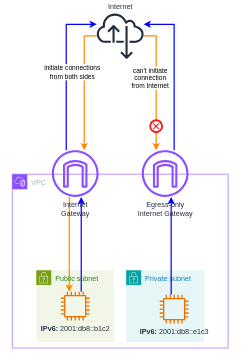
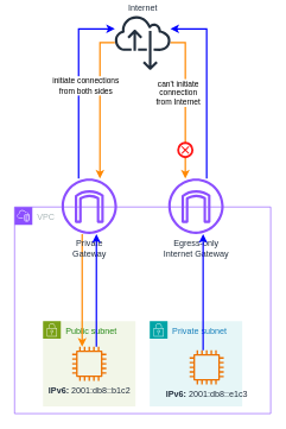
  <mxCell id="0" />
  <mxCell id="1" parent="0" />
  <mxCell id="2" value="VPC" style="points=[[0,0],[0.25,0],[0.5,0],[0.75,0],[1,0],[1,0.25],[1,0.5],[1,0.75],[1,1],[0.75,1],[0.5,1],[0.25,1],[0,1],[0,0.75],[0,0.5],[0,0.25]];outlineConnect=0;gradientColor=none;html=1;whiteSpace=wrap;fontSize=12;fontStyle=0;container=1;pointerEvents=0;collapsible=0;recursiveResize=0;shape=mxgraph.aws4.group;grIcon=mxgraph.aws4.group_vpc2;strokeColor=#8C4FFF;fillColor=none;verticalAlign=top;align=left;spacingLeft=30;fontColor=#AAB7B8;dashed=0;" vertex="1" parent="1"><mxGeometry x="20" y="290" width="360" height="290" as="geometry" /></mxCell>
  <mxCell id="3" value="Egress-only&lt;div&gt;Internet Gateway&lt;/div&gt;" style="sketch=0;outlineConnect=0;fontColor=#232F3E;gradientColor=none;fillColor=#8C4FFF;strokeColor=none;dashed=0;verticalLabelPosition=bottom;verticalAlign=top;align=center;html=1;fontSize=12;fontStyle=0;aspect=fixed;pointerEvents=1;shape=mxgraph.aws4.internet_gateway;" vertex="1" parent="2"><mxGeometry x="216" y="-40" width="78" height="78" as="geometry" /></mxCell>
  <mxCell id="4" value="Private subnet" style="points=[[0,0],[0.25,0],[0.5,0],[0.75,0],[1,0],[1,0.25],[1,0.5],[1,0.75],[1,1],[0.75,1],[0.5,1],[0.25,1],[0,1],[0,0.75],[0,0.5],[0,0.25]];outlineConnect=0;gradientColor=none;html=1;whiteSpace=wrap;fontSize=12;fontStyle=0;container=1;pointerEvents=0;collapsible=0;recursiveResize=0;shape=mxgraph.aws4.group;grIcon=mxgraph.aws4.group_security_group;grStroke=0;strokeColor=#00A4A6;fillColor=#E6F6F7;verticalAlign=top;align=left;spacingLeft=30;fontColor=#147EBA;dashed=0;" vertex="1" parent="2"><mxGeometry x="190" y="160" width="130" height="120" as="geometry" /></mxCell>
  <mxCell id="5" value="&lt;b&gt;IPv6:&lt;/b&gt; 2001:db8::e1c3" style="sketch=0;outlineConnect=0;fontColor=#232F3E;gradientColor=none;fillColor=#ED7100;strokeColor=none;dashed=0;verticalLabelPosition=bottom;verticalAlign=top;align=center;html=1;fontSize=12;fontStyle=0;aspect=fixed;pointerEvents=1;shape=mxgraph.aws4.instance2;" vertex="1" parent="4"><mxGeometry x="56" y="41" width="48" height="48" as="geometry" /></mxCell>
  <mxCell id="6" value="Public subnet" style="points=[[0,0],[0.25,0],[0.5,0],[0.75,0],[1,0],[1,0.25],[1,0.5],[1,0.75],[1,1],[0.75,1],[0.5,1],[0.25,1],[0,1],[0,0.75],[0,0.5],[0,0.25]];outlineConnect=0;gradientColor=none;html=1;whiteSpace=wrap;fontSize=12;fontStyle=0;container=1;pointerEvents=0;collapsible=0;recursiveResize=0;shape=mxgraph.aws4.group;grIcon=mxgraph.aws4.group_security_group;grStroke=0;strokeColor=#7AA116;fillColor=#F2F6E8;verticalAlign=top;align=left;spacingLeft=30;fontColor=#248814;dashed=0;" vertex="1" parent="2"><mxGeometry x="40" y="160" width="130" height="120" as="geometry" /></mxCell>
  <mxCell id="7" value="&lt;b&gt;IPv6:&lt;/b&gt; 2001:db8::b1c2" style="sketch=0;outlineConnect=0;fontColor=#232F3E;gradientColor=none;fillColor=#ED7100;strokeColor=none;dashed=0;verticalLabelPosition=bottom;verticalAlign=top;align=center;html=1;fontSize=12;fontStyle=0;aspect=fixed;pointerEvents=1;shape=mxgraph.aws4.instance2;" vertex="1" parent="6"><mxGeometry x="41" y="36" width="48" height="48" as="geometry" /></mxCell>
  <mxCell id="8" style="edgeStyle=orthogonalEdgeStyle;rounded=0;orthogonalLoop=1;jettySize=auto;html=1;fillColor=#dae8fc;strokeColor=#0000FF;strokeWidth=2;" edge="1" parent="2" source="5" target="3"><mxGeometry relative="1" as="geometry"><Array as="points"><mxPoint x="265" y="110" /><mxPoint x="265" y="110" /></Array></mxGeometry></mxCell>
  <mxCell id="9" style="edgeStyle=orthogonalEdgeStyle;rounded=0;orthogonalLoop=1;jettySize=auto;html=1;fillColor=#fff2cc;strokeColor=#FF8800;strokeWidth=2;" edge="1" parent="2" source="10" target="7"><mxGeometry relative="1" as="geometry"><Array as="points"><mxPoint x="95" y="110" /><mxPoint x="95" y="110" /></Array></mxGeometry></mxCell>
- <mxCell id="10" value="Internet&lt;div&gt;Gateway&lt;/div&gt;" style="sketch=0;outlineConnect=0;fontColor=#232F3E;gradientColor=none;fillColor=#8C4FFF;strokeColor=none;dashed=0;verticalLabelPosition=bottom;verticalAlign=top;align=center;html=1;fontSize=12;fontStyle=0;aspect=fixed;pointerEvents=1;shape=mxgraph.aws4.internet_gateway;" vertex="1" parent="2"><mxGeometry x="66" y="-40" width="78" height="78" as="geometry" /></mxCell>
+ <mxCell id="10" value="Private&lt;div&gt;Gateway&lt;/div&gt;" style="sketch=0;outlineConnect=0;fontColor=#232F3E;gradientColor=none;fillColor=#8C4FFF;strokeColor=none;dashed=0;verticalLabelPosition=bottom;verticalAlign=top;align=center;html=1;fontSize=12;fontStyle=0;aspect=fixed;pointerEvents=1;shape=mxgraph.aws4.internet_gateway;" vertex="1" parent="2"><mxGeometry x="66" y="-40" width="78" height="78" as="geometry" /></mxCell>
  <mxCell id="11" style="edgeStyle=orthogonalEdgeStyle;rounded=0;orthogonalLoop=1;jettySize=auto;html=1;fillColor=#dae8fc;strokeColor=#0000FF;strokeWidth=2;" edge="1" parent="2" source="7" target="10"><mxGeometry relative="1" as="geometry"><Array as="points"><mxPoint x="115" y="120" /><mxPoint x="115" y="120" /></Array></mxGeometry></mxCell>
  <mxCell id="12" value="can't initiate&lt;div&gt;connection&lt;/div&gt;&lt;div&gt;from Internet&lt;/div&gt;" style="edgeStyle=orthogonalEdgeStyle;rounded=0;orthogonalLoop=1;jettySize=auto;html=1;fillColor=#fff2cc;strokeColor=#FF8800;strokeWidth=2;entryX=0.5;entryY=0;entryDx=0;entryDy=0;entryPerimeter=0;endArrow=none;endFill=0;" edge="1" parent="1" source="14" target="18"><mxGeometry x="0.136" y="-10" relative="1" as="geometry"><Array as="points"><mxPoint x="260" y="59" /><mxPoint x="260" y="180" /></Array><mxPoint as="offset" /></mxGeometry></mxCell>
  <mxCell id="13" style="edgeStyle=orthogonalEdgeStyle;rounded=0;orthogonalLoop=1;jettySize=auto;html=1;fillColor=#fff2cc;strokeColor=#FF8800;strokeWidth=2;" edge="1" parent="1" source="14" target="10"><mxGeometry relative="1" as="geometry"><Array as="points"><mxPoint x="140" y="59" /></Array></mxGeometry></mxCell>
  <mxCell id="14" value="Internet" style="sketch=0;outlineConnect=0;fontColor=#232F3E;gradientColor=none;fillColor=#232F3D;strokeColor=none;dashed=0;verticalLabelPosition=top;verticalAlign=bottom;align=center;html=1;fontSize=12;fontStyle=0;aspect=fixed;pointerEvents=1;shape=mxgraph.aws4.internet_alt22;labelPosition=center;" vertex="1" parent="1"><mxGeometry x="161" y="20" width="78" height="78" as="geometry" /></mxCell>
  <mxCell id="15" value="initiate connections&lt;div&gt;from both sides&lt;/div&gt;" style="edgeStyle=orthogonalEdgeStyle;rounded=0;orthogonalLoop=1;jettySize=auto;html=1;strokeWidth=2;strokeColor=#0000FF;" edge="1" parent="1" source="10" target="14"><mxGeometry x="-0.004" y="-10" relative="1" as="geometry"><Array as="points"><mxPoint x="110" y="40" /></Array><mxPoint as="offset" /></mxGeometry></mxCell>
  <mxCell id="16" style="edgeStyle=orthogonalEdgeStyle;rounded=0;orthogonalLoop=1;jettySize=auto;html=1;strokeWidth=2;strokeColor=#0000FF;" edge="1" parent="1" source="3" target="14"><mxGeometry relative="1" as="geometry"><Array as="points"><mxPoint x="290" y="40" /></Array></mxGeometry></mxCell>
  <mxCell id="17" style="edgeStyle=orthogonalEdgeStyle;rounded=0;orthogonalLoop=1;jettySize=auto;html=1;strokeWidth=2;strokeColor=#FF8800;" edge="1" parent="1" source="18" target="3"><mxGeometry relative="1" as="geometry"><Array as="points"><mxPoint x="260" y="250" /><mxPoint x="260" y="250" /></Array></mxGeometry></mxCell>
  <mxCell id="18" value="" style="points=[[0.145,0.145,0],[0.5,0,0],[0.855,0.145,0],[1,0.5,0],[0.855,0.855,0],[0.5,1,0],[0.145,0.855,0],[0,0.5,0]];shape=mxgraph.bpmn.event;html=1;verticalLabelPosition=bottom;labelBackgroundColor=#ffffff;verticalAlign=top;align=center;perimeter=ellipsePerimeter;outlineConnect=0;aspect=fixed;outline=end;symbol=cancel;strokeColor=#FF1616;" vertex="1" parent="1"><mxGeometry x="250" y="200" width="20" height="20" as="geometry" /></mxCell>
